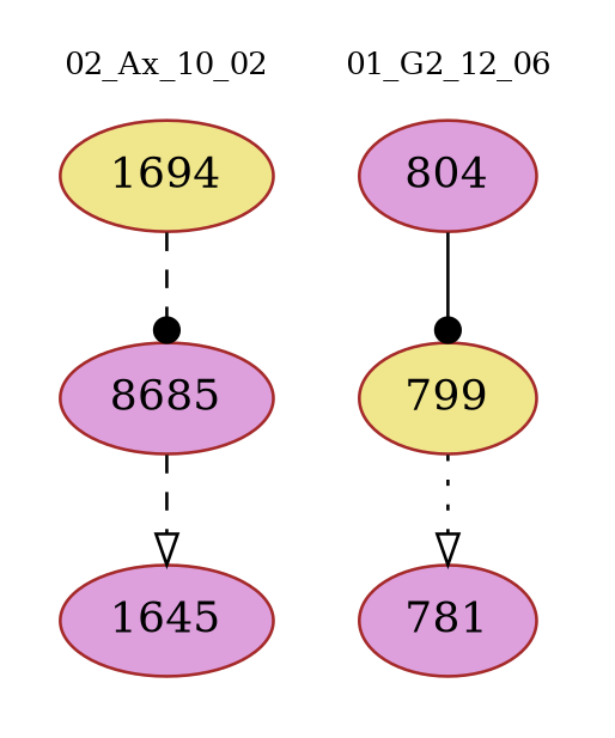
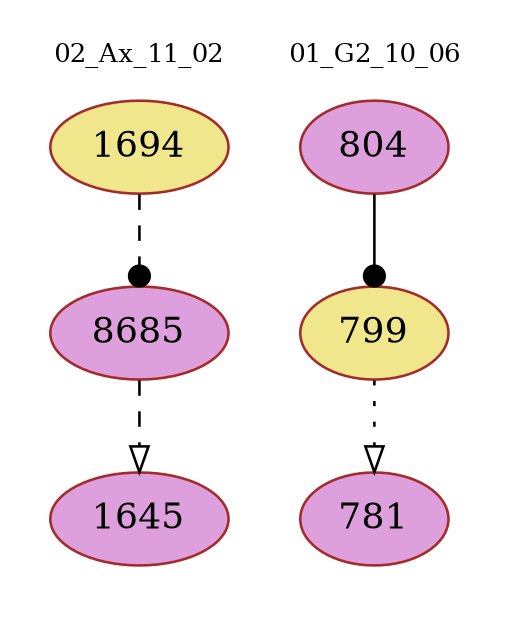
  digraph {
    node [color=brown fillcolor=plum style=filled]
    edge [arrowhead=dot color=black style=dashed]
    n1 [fillcolor=khaki label=1694]
    n2 [label=8685]
    n3 [label=1645]
    n4 [label=804]
    n5 [fillcolor=khaki label=799]
    n6 [label=781]
    subgraph cluster_1 {
      color=white
      fontsize=10
-     label="02_Ax_10_02"
+     label="02_Ax_11_02"
      n1
      n2
      n3
    }
    subgraph cluster_2 {
      color=white
      fontsize=10
-     label="01_G2_12_06"
+     label="01_G2_10_06"
      n4
      n5
      n6
    }
    n1 -> n2
    n2 -> n3 [arrowhead=onormal]
    n4 -> n5 [style=solid]
    n5 -> n6 [arrowhead=onormal style=dotted]
  }
